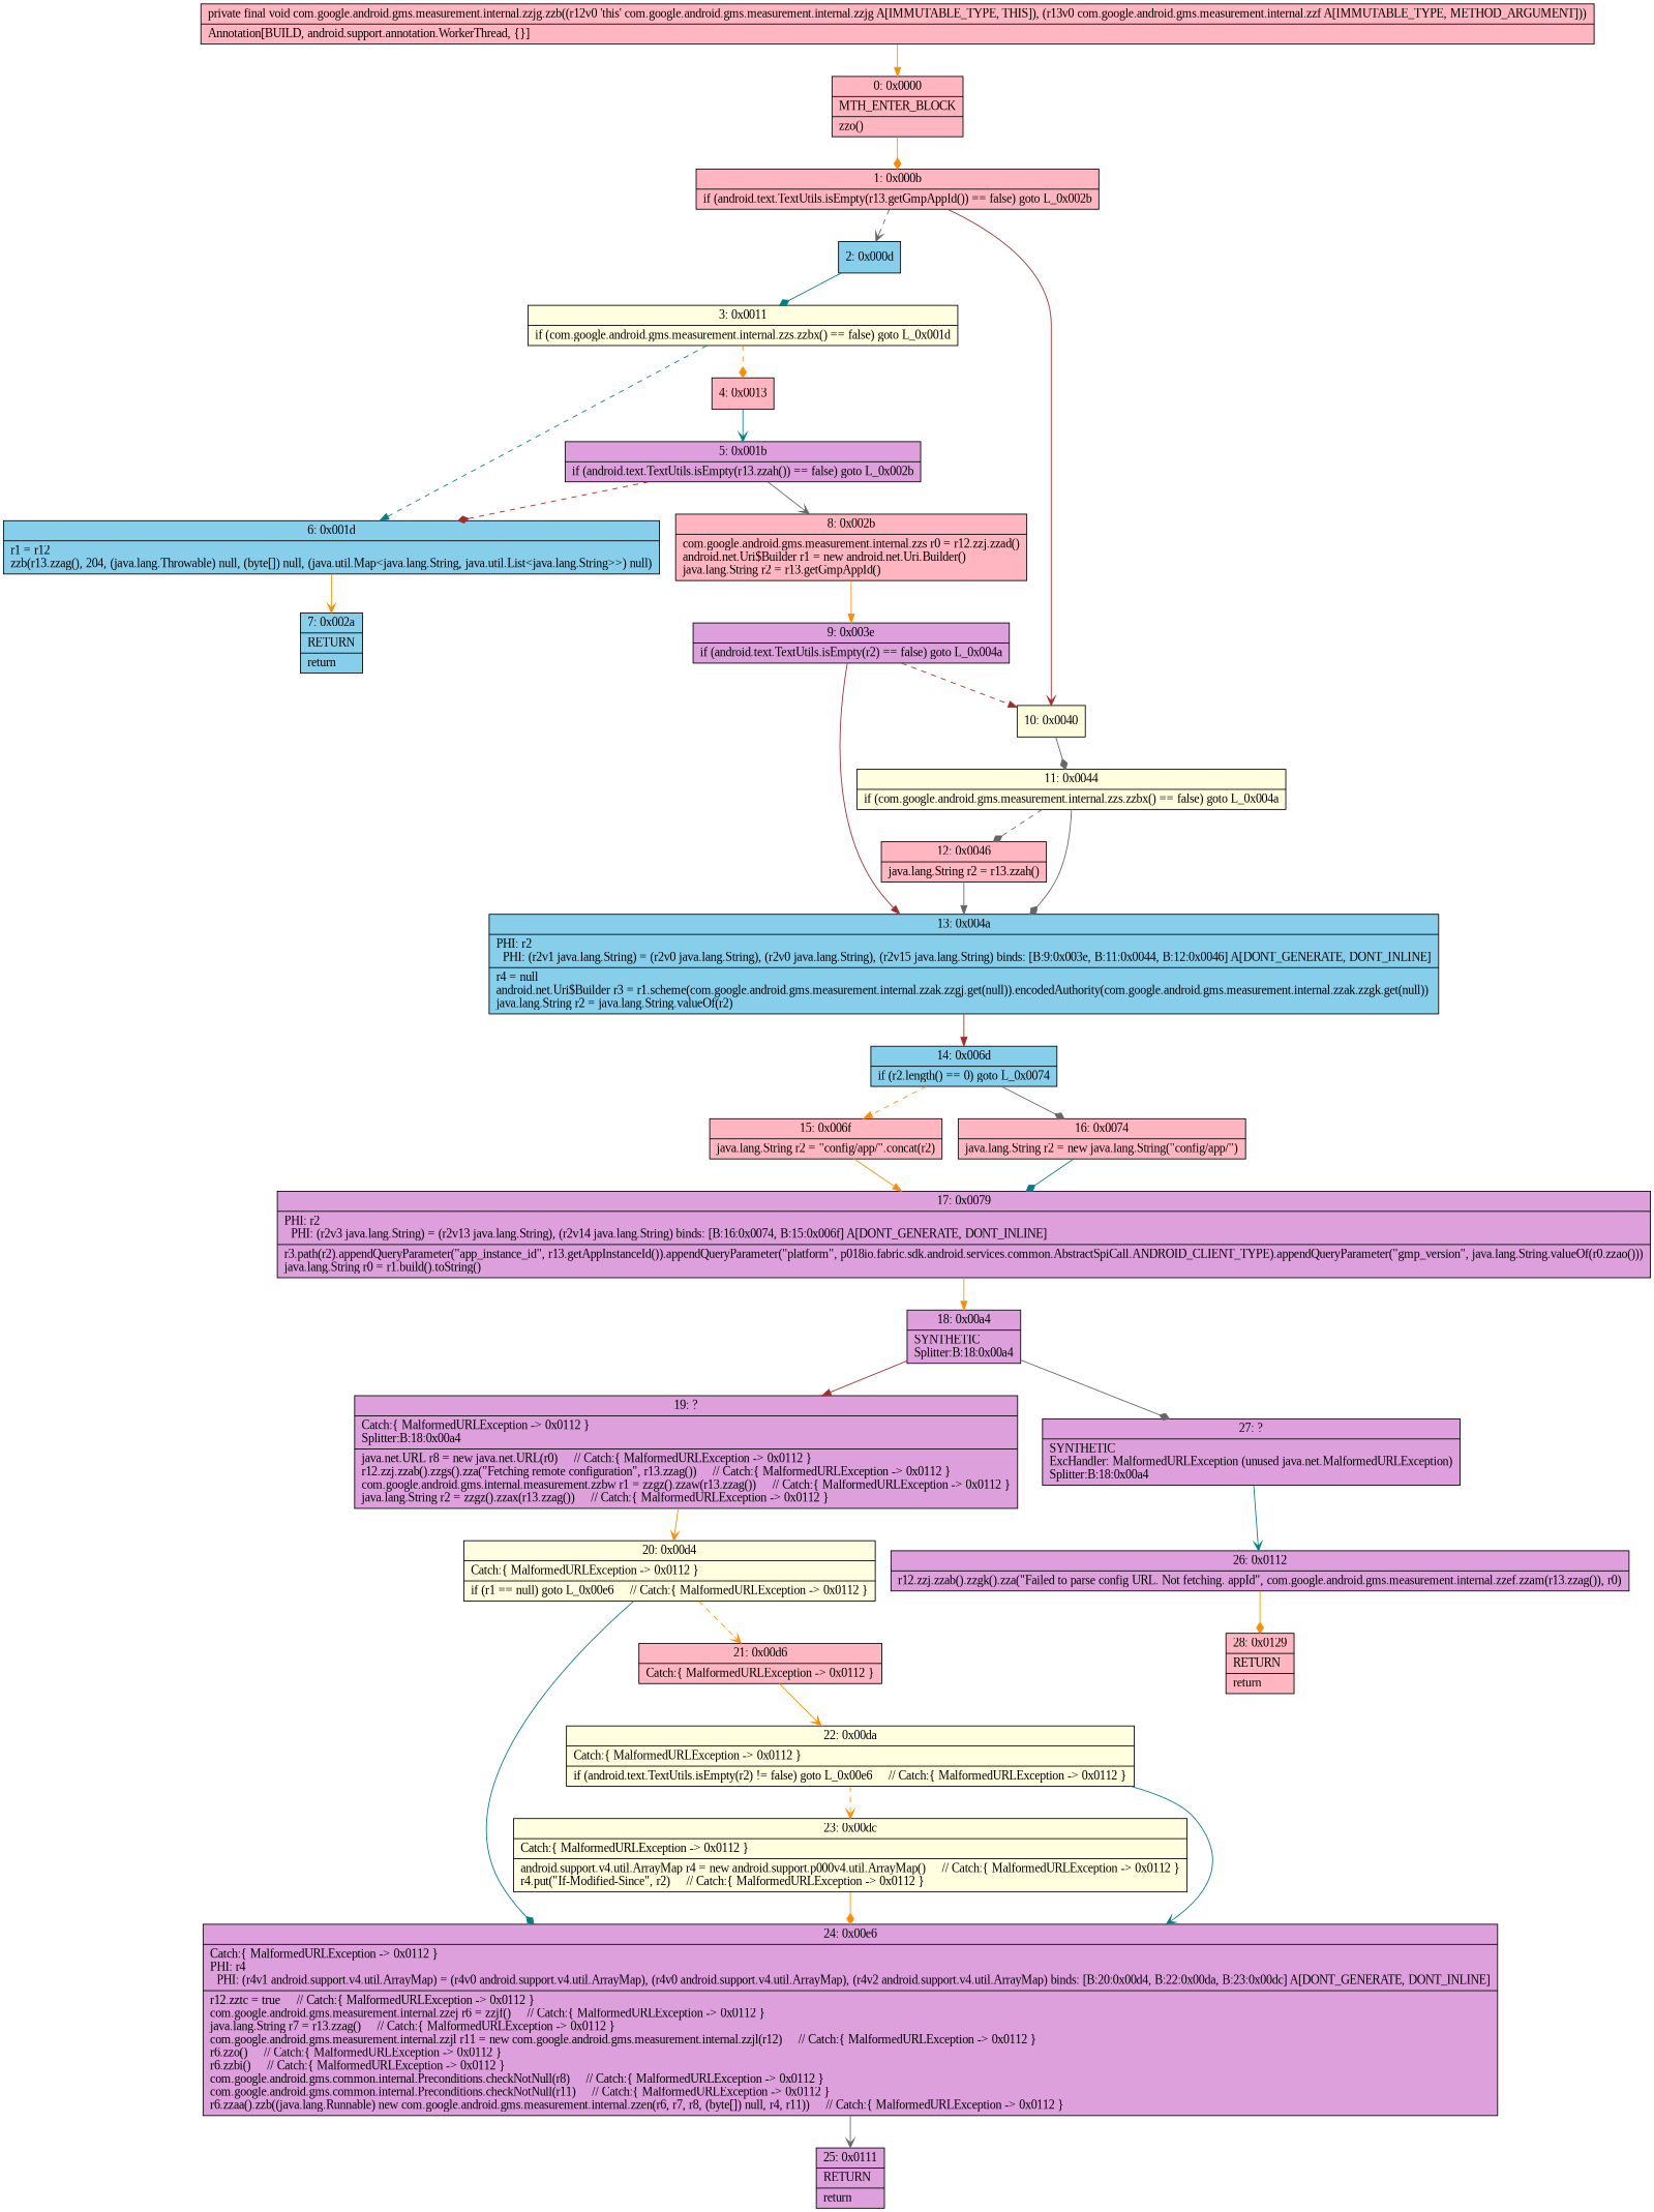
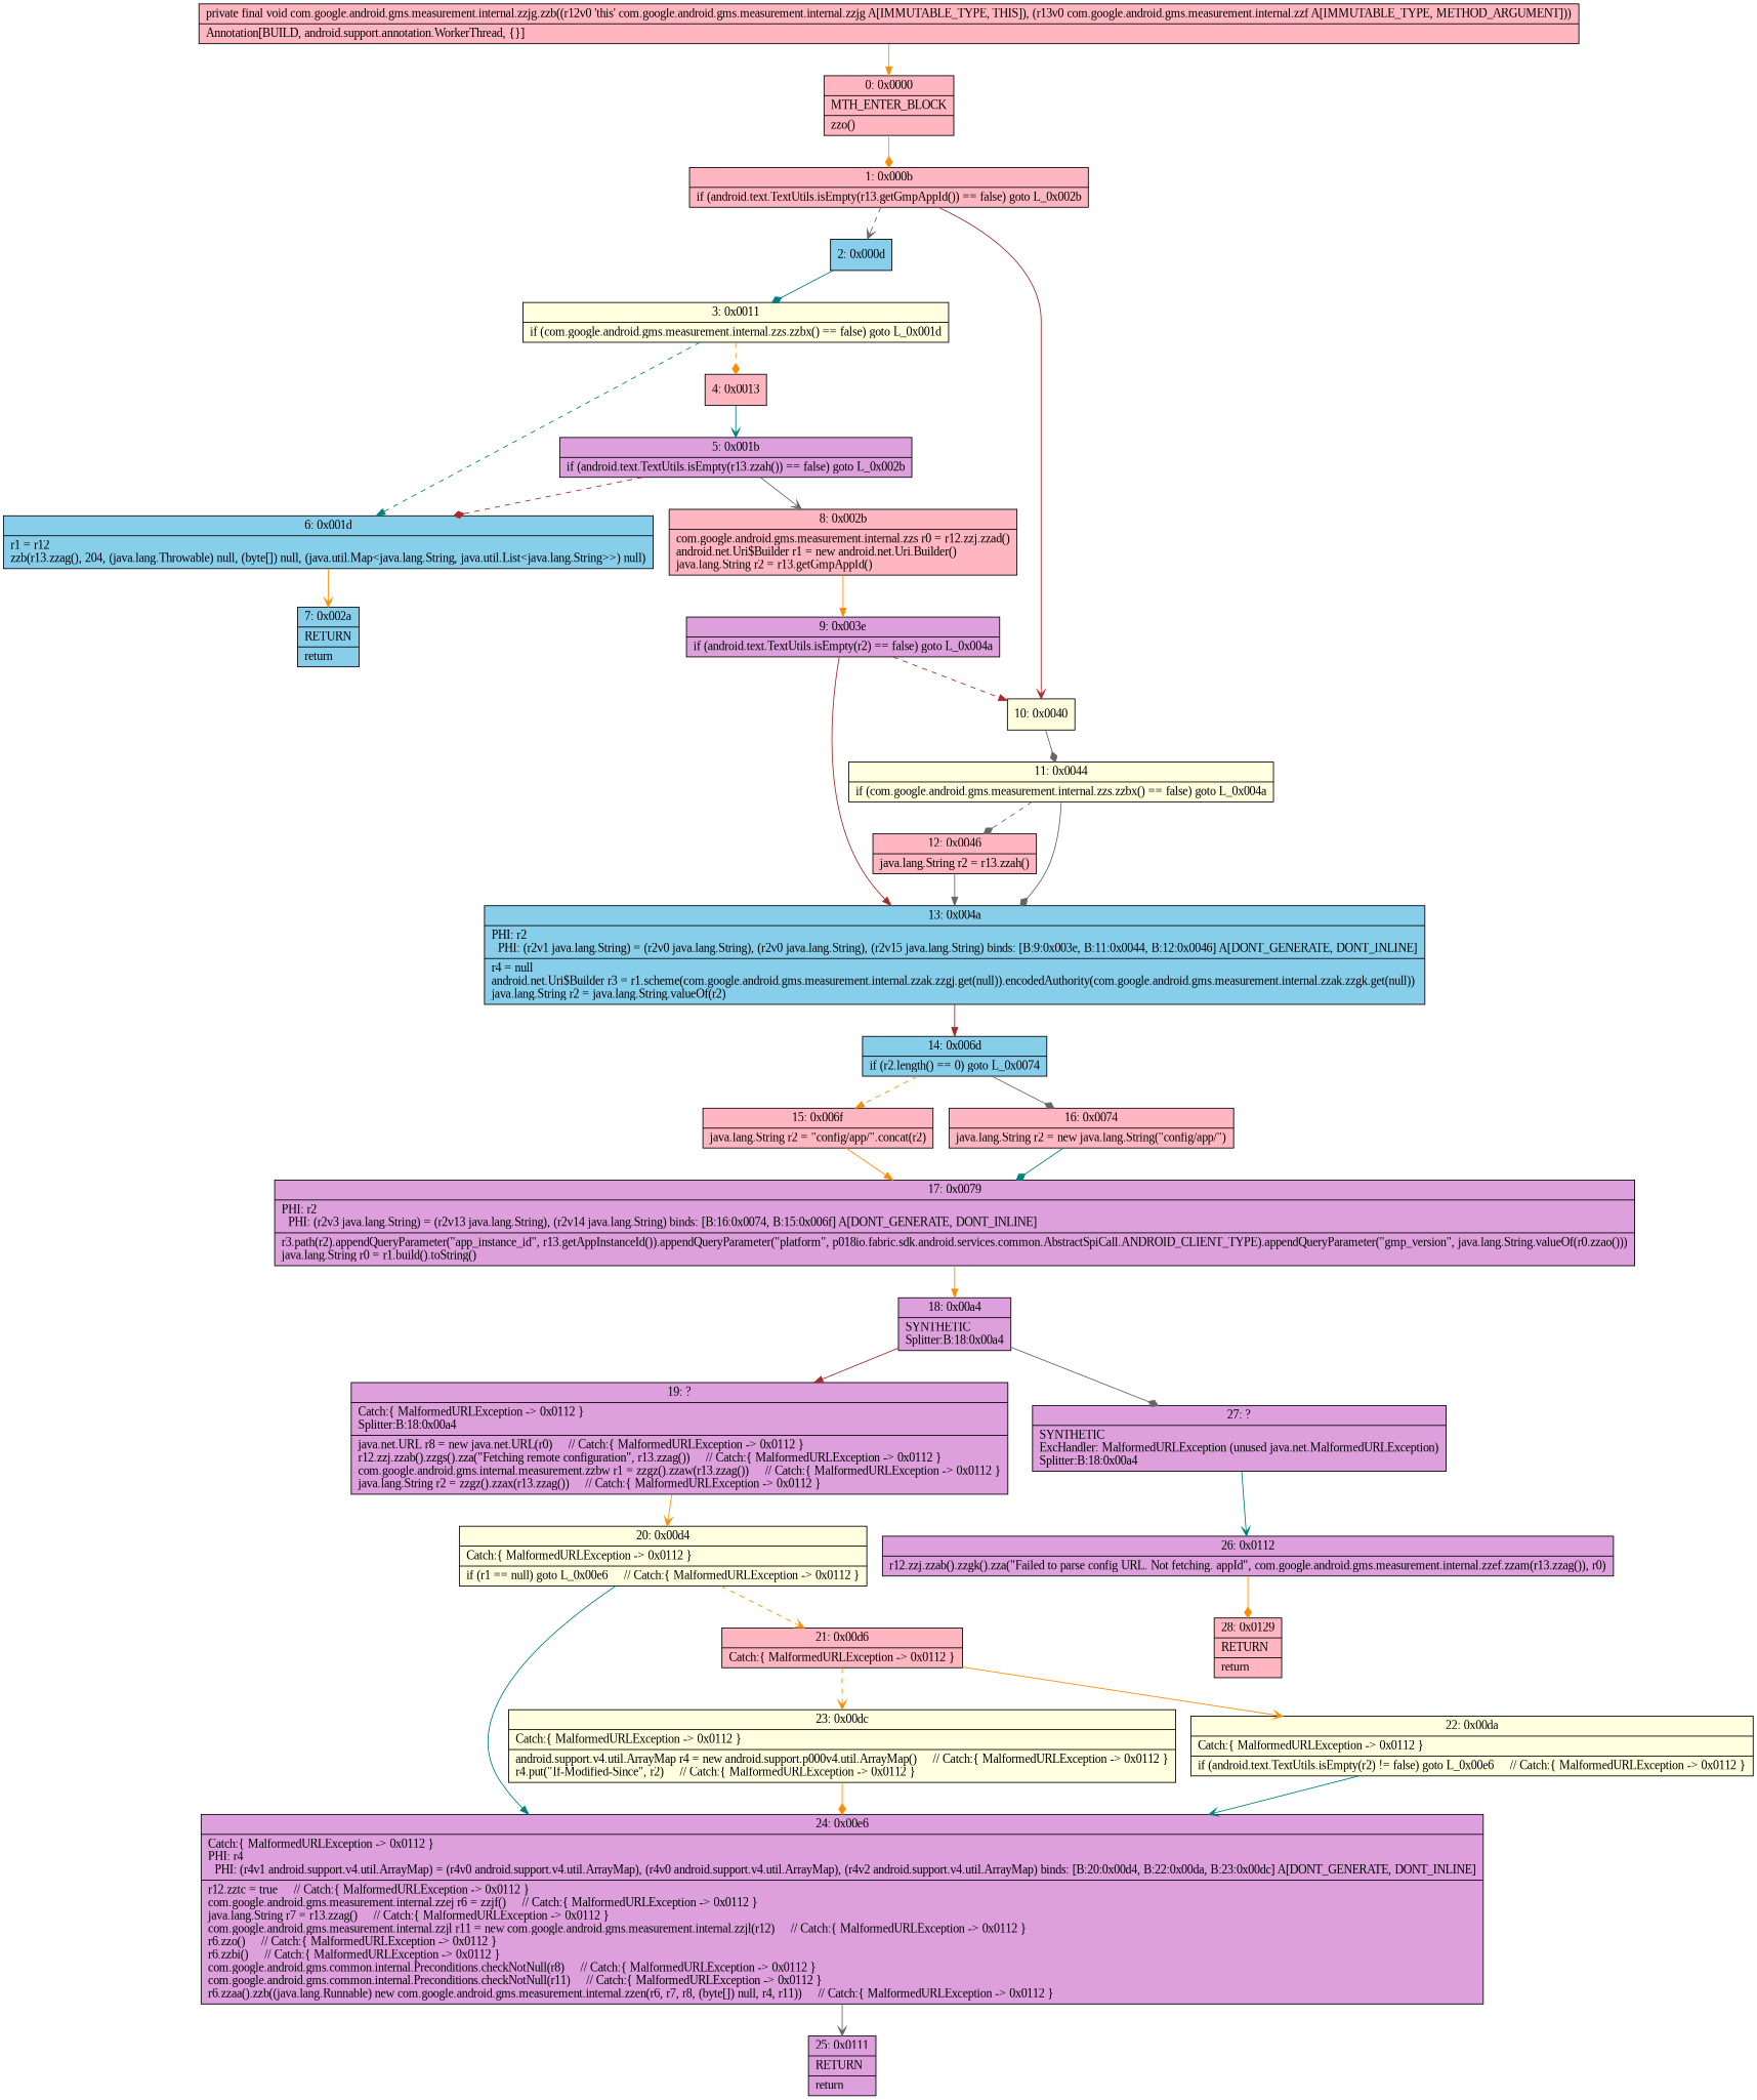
  digraph {
    fontname="Liberation Serif"
    node [fillcolor=lightpink fontname="Liberation Serif" shape=record style=filled]
    edge [arrowhead=diamond color=darkorange fontname="Liberation Serif"]
    n1 [label="{0\:\ 0x0000|MTH_ENTER_BLOCK\l|zzo()\l}"]
    n2 [label="{1\:\ 0x000b|if (android.text.TextUtils.isEmpty(r13.getGmpAppId()) == false) goto L_0x002b\l}"]
    n3 [fillcolor=skyblue label="{2\:\ 0x000d}"]
    n4 [fillcolor=lightyellow label="{10\:\ 0x0040}"]
    n5 [fillcolor=lightyellow label="{3\:\ 0x0011|if (com.google.android.gms.measurement.internal.zzs.zzbx() == false) goto L_0x001d\l}"]
    n6 [label="{8\:\ 0x002b|com.google.android.gms.measurement.internal.zzs r0 = r12.zzj.zzad()\landroid.net.Uri$Builder r1 = new android.net.Uri.Builder()\ljava.lang.String r2 = r13.getGmpAppId()\l}"]
    n7 [fillcolor=plum label="{9\:\ 0x003e|if (android.text.TextUtils.isEmpty(r2) == false) goto L_0x004a\l}"]
    n8 [label="{4\:\ 0x0013}"]
    n9 [fillcolor=skyblue label="{6\:\ 0x001d|r1 = r12\lzzb(r13.zzag(), 204, (java.lang.Throwable) null, (byte[]) null, (java.util.Map\<java.lang.String, java.util.List\<java.lang.String\>\>) null)\l}"]
    n10 [fillcolor=plum label="{5\:\ 0x001b|if (android.text.TextUtils.isEmpty(r13.zzah()) == false) goto L_0x002b\l}"]
    n11 [fillcolor=skyblue label="{7\:\ 0x002a|RETURN\l|return\l}"]
    n12 [fillcolor=skyblue label="{13\:\ 0x004a|PHI: r2 \l  PHI: (r2v1 java.lang.String) = (r2v0 java.lang.String), (r2v0 java.lang.String), (r2v15 java.lang.String) binds: [B:9:0x003e, B:11:0x0044, B:12:0x0046] A[DONT_GENERATE, DONT_INLINE]\l|r4 = null\landroid.net.Uri$Builder r3 = r1.scheme(com.google.android.gms.measurement.internal.zzak.zzgj.get(null)).encodedAuthority(com.google.android.gms.measurement.internal.zzak.zzgk.get(null))\ljava.lang.String r2 = java.lang.String.valueOf(r2)\l}"]
    n13 [fillcolor=lightyellow label="{11\:\ 0x0044|if (com.google.android.gms.measurement.internal.zzs.zzbx() == false) goto L_0x004a\l}"]
    n14 [fillcolor=skyblue label="{14\:\ 0x006d|if (r2.length() == 0) goto L_0x0074\l}"]
    n15 [label="{12\:\ 0x0046|java.lang.String r2 = r13.zzah()\l}"]
    n16 [label="{15\:\ 0x006f|java.lang.String r2 = \"config\/app\/\".concat(r2)\l}"]
    n17 [label="{16\:\ 0x0074|java.lang.String r2 = new java.lang.String(\"config\/app\/\")\l}"]
    n18 [fillcolor=plum label="{17\:\ 0x0079|PHI: r2 \l  PHI: (r2v3 java.lang.String) = (r2v13 java.lang.String), (r2v14 java.lang.String) binds: [B:16:0x0074, B:15:0x006f] A[DONT_GENERATE, DONT_INLINE]\l|r3.path(r2).appendQueryParameter(\"app_instance_id\", r13.getAppInstanceId()).appendQueryParameter(\"platform\", p018io.fabric.sdk.android.services.common.AbstractSpiCall.ANDROID_CLIENT_TYPE).appendQueryParameter(\"gmp_version\", java.lang.String.valueOf(r0.zzao()))\ljava.lang.String r0 = r1.build().toString()\l}"]
    n19 [fillcolor=plum label="{18\:\ 0x00a4|SYNTHETIC\lSplitter:B:18:0x00a4\l}"]
    n20 [fillcolor=plum label="{19\:\ ?|Catch:\{ MalformedURLException \-\> 0x0112 \}\lSplitter:B:18:0x00a4\l|java.net.URL r8 = new java.net.URL(r0)     \/\/ Catch:\{ MalformedURLException \-\> 0x0112 \}\lr12.zzj.zzab().zzgs().zza(\"Fetching remote configuration\", r13.zzag())     \/\/ Catch:\{ MalformedURLException \-\> 0x0112 \}\lcom.google.android.gms.internal.measurement.zzbw r1 = zzgz().zzaw(r13.zzag())     \/\/ Catch:\{ MalformedURLException \-\> 0x0112 \}\ljava.lang.String r2 = zzgz().zzax(r13.zzag())     \/\/ Catch:\{ MalformedURLException \-\> 0x0112 \}\l}"]
    n21 [fillcolor=plum label="{27\:\ ?|SYNTHETIC\lExcHandler: MalformedURLException (unused java.net.MalformedURLException)\lSplitter:B:18:0x00a4\l}"]
    n22 [fillcolor=lightyellow label="{20\:\ 0x00d4|Catch:\{ MalformedURLException \-\> 0x0112 \}\l|if (r1 == null) goto L_0x00e6     \/\/ Catch:\{ MalformedURLException \-\> 0x0112 \}\l}"]
    n23 [fillcolor=plum label="{26\:\ 0x0112|r12.zzj.zzab().zzgk().zza(\"Failed to parse config URL. Not fetching. appId\", com.google.android.gms.measurement.internal.zzef.zzam(r13.zzag()), r0)\l}"]
    n24 [label="{21\:\ 0x00d6|Catch:\{ MalformedURLException \-\> 0x0112 \}\l}"]
    n25 [fillcolor=plum label="{24\:\ 0x00e6|Catch:\{ MalformedURLException \-\> 0x0112 \}\lPHI: r4 \l  PHI: (r4v1 android.support.v4.util.ArrayMap) = (r4v0 android.support.v4.util.ArrayMap), (r4v0 android.support.v4.util.ArrayMap), (r4v2 android.support.v4.util.ArrayMap) binds: [B:20:0x00d4, B:22:0x00da, B:23:0x00dc] A[DONT_GENERATE, DONT_INLINE]\l|r12.zztc = true     \/\/ Catch:\{ MalformedURLException \-\> 0x0112 \}\lcom.google.android.gms.measurement.internal.zzej r6 = zzjf()     \/\/ Catch:\{ MalformedURLException \-\> 0x0112 \}\ljava.lang.String r7 = r13.zzag()     \/\/ Catch:\{ MalformedURLException \-\> 0x0112 \}\lcom.google.android.gms.measurement.internal.zzjl r11 = new com.google.android.gms.measurement.internal.zzjl(r12)     \/\/ Catch:\{ MalformedURLException \-\> 0x0112 \}\lr6.zzo()     \/\/ Catch:\{ MalformedURLException \-\> 0x0112 \}\lr6.zzbi()     \/\/ Catch:\{ MalformedURLException \-\> 0x0112 \}\lcom.google.android.gms.common.internal.Preconditions.checkNotNull(r8)     \/\/ Catch:\{ MalformedURLException \-\> 0x0112 \}\lcom.google.android.gms.common.internal.Preconditions.checkNotNull(r11)     \/\/ Catch:\{ MalformedURLException \-\> 0x0112 \}\lr6.zzaa().zzb((java.lang.Runnable) new com.google.android.gms.measurement.internal.zzen(r6, r7, r8, (byte[]) null, r4, r11))     \/\/ Catch:\{ MalformedURLException \-\> 0x0112 \}\l}"]
    n26 [fillcolor=lightyellow label="{22\:\ 0x00da|Catch:\{ MalformedURLException \-\> 0x0112 \}\l|if (android.text.TextUtils.isEmpty(r2) != false) goto L_0x00e6     \/\/ Catch:\{ MalformedURLException \-\> 0x0112 \}\l}"]
    n27 [fillcolor=plum label="{25\:\ 0x0111|RETURN\l|return\l}"]
    n28 [fillcolor=lightyellow label="{23\:\ 0x00dc|Catch:\{ MalformedURLException \-\> 0x0112 \}\l|android.support.v4.util.ArrayMap r4 = new android.support.p000v4.util.ArrayMap()     \/\/ Catch:\{ MalformedURLException \-\> 0x0112 \}\lr4.put(\"If\-Modified\-Since\", r2)     \/\/ Catch:\{ MalformedURLException \-\> 0x0112 \}\l}"]
    n29 [label="{28\:\ 0x0129|RETURN\l|return\l}"]
    n30 [label="{private final void com.google.android.gms.measurement.internal.zzjg.zzb((r12v0 'this' com.google.android.gms.measurement.internal.zzjg A[IMMUTABLE_TYPE, THIS]), (r13v0 com.google.android.gms.measurement.internal.zzf A[IMMUTABLE_TYPE, METHOD_ARGUMENT]))  | Annotation[BUILD, android.support.annotation.WorkerThread, \{\}]\l}"]
    n1 -> n2
    n2 -> n3 [arrowhead=vee color=gray40 style=dashed]
    n2 -> n4 [arrowhead=vee color=brown]
    n3 -> n5 [color=teal]
    n4 -> n13 [color=gray40]
    n5 -> n8 [style=dashed]
    n5 -> n9 [arrowhead=normal color=teal style=dashed]
    n6 -> n7 [arrowhead=normal]
    n7 -> n4 [arrowhead=normal color=brown style=dashed]
    n7 -> n12 [arrowhead=normal color=brown]
    n8 -> n10 [arrowhead=vee color=teal]
    n9 -> n11 [arrowhead=vee]
    n10 -> n6 [arrowhead=vee color=gray40]
    n10 -> n9 [color=brown style=dashed]
    n12 -> n14 [arrowhead=normal color=brown]
    n13 -> n12 [color=gray40]
    n13 -> n15 [color=gray40 style=dashed]
    n14 -> n16 [arrowhead=normal style=dashed]
    n14 -> n17 [color=gray40]
    n15 -> n12 [arrowhead=normal color=gray40]
    n16 -> n18 [arrowhead=normal]
    n17 -> n18 [color=teal]
    n18 -> n19 [arrowhead=normal]
    n19 -> n20 [arrowhead=normal color=brown]
    n19 -> n21 [color=gray40]
    n20 -> n22 [arrowhead=vee]
    n21 -> n23 [arrowhead=vee color=teal]
    n22 -> n24 [arrowhead=vee style=dashed]
-   n22 -> n25 [color=teal]
+   n22 -> n25 [arrowhead=normal color=teal]
    n23 -> n29
    n24 -> n26 [arrowhead=vee]
    n25 -> n27 [arrowhead=vee color=gray40]
    n26 -> n25 [arrowhead=vee color=teal]
-   n26 -> n28 [arrowhead=vee style=dashed]
+   n24 -> n28 [arrowhead=vee style=dashed]
    n28 -> n25
    n30 -> n1 [arrowhead=normal]
  }
